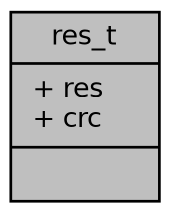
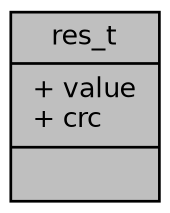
  digraph {
-   n1 [color=black fillcolor=grey75 fontcolor=black fontname=Helvetica fontsize=10 height=0.2 label="{res_t\n|+ res\l+ crc\l|}" shape=record style=filled width=0.4]
+   n1 [color=black fillcolor=grey75 fontcolor=black fontname=Helvetica fontsize=10 height=0.2 label="{res_t\n|+ value\l+ crc\l|}" shape=record style=filled width=0.4]
  }
